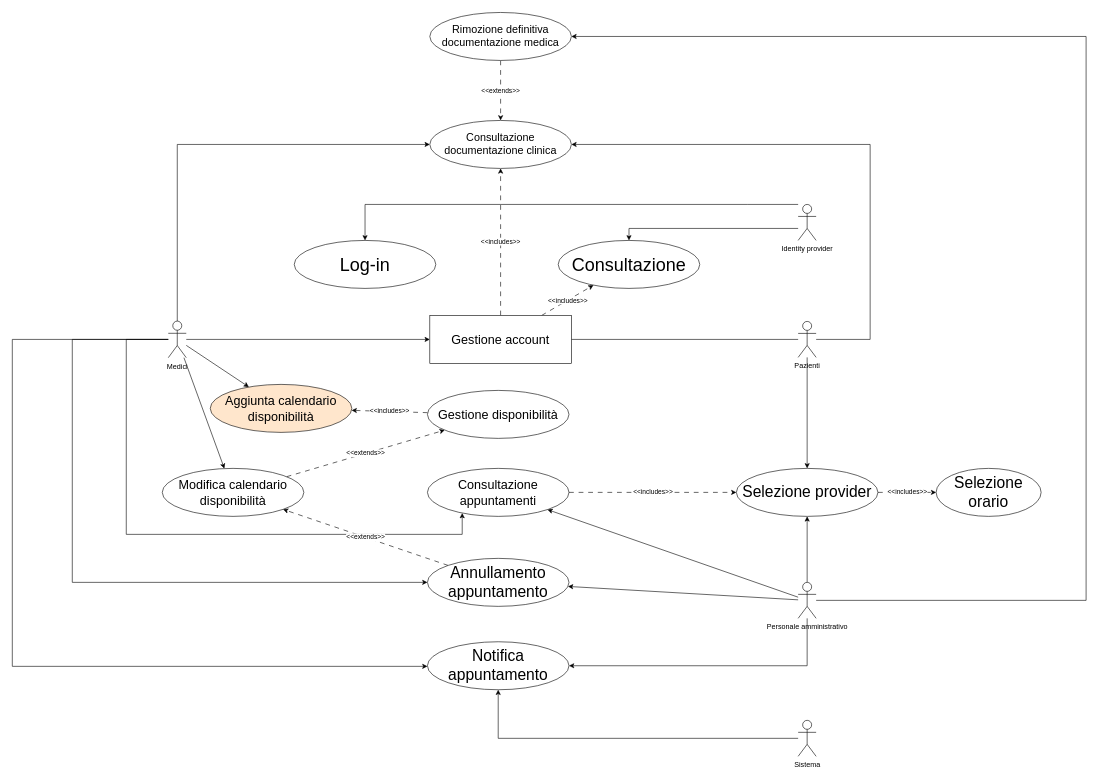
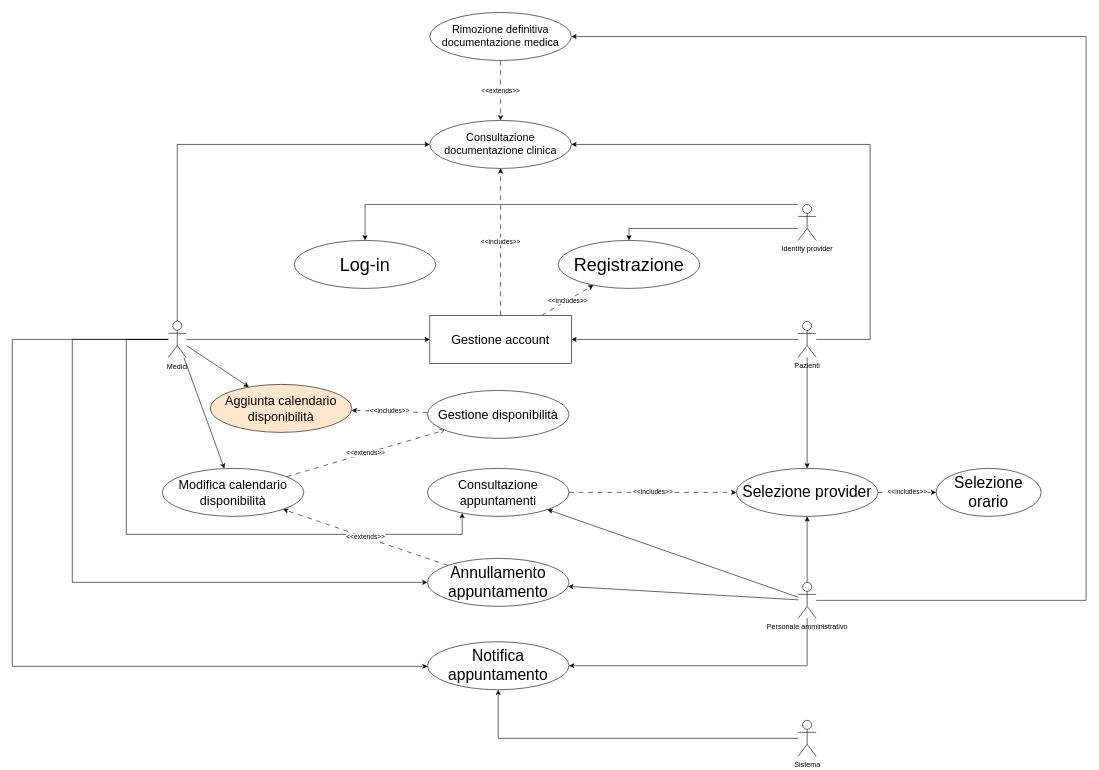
  <mxCell id="0" />
  <mxCell id="1" parent="0" />
- <mxCell id="2" style="rounded=0;orthogonalLoop=1;jettySize=auto;html=1;endArrow=none;" edge="1" parent="1" source="5" target="43"><mxGeometry relative="1" as="geometry" /></mxCell>
+ <mxCell id="2" style="rounded=0;orthogonalLoop=1;jettySize=auto;html=1;" edge="1" parent="1" source="5" target="43"><mxGeometry relative="1" as="geometry" /></mxCell>
  <mxCell id="3" style="rounded=0;orthogonalLoop=1;jettySize=auto;html=1;" edge="1" parent="1" source="5" target="28"><mxGeometry relative="1" as="geometry" /></mxCell>
  <mxCell id="4" style="edgeStyle=orthogonalEdgeStyle;rounded=0;orthogonalLoop=1;jettySize=auto;html=1;" edge="1" parent="1" source="5" target="34"><mxGeometry relative="1" as="geometry"><Array as="points"><mxPoint x="1450" y="565" /><mxPoint x="1450" y="240" /></Array></mxGeometry></mxCell>
  <mxCell id="5" value="Pazienti" style="shape=umlActor;verticalLabelPosition=bottom;verticalAlign=top;html=1;outlineConnect=0;" parent="1" vertex="1"><mxGeometry x="1330" y="535" width="30" height="60" as="geometry" /></mxCell>
  <mxCell id="6" style="rounded=0;orthogonalLoop=1;jettySize=auto;html=1;" edge="1" parent="1" source="13" target="43"><mxGeometry relative="1" as="geometry" /></mxCell>
  <mxCell id="7" style="rounded=0;orthogonalLoop=1;jettySize=auto;html=1;" edge="1" parent="1" source="13" target="29"><mxGeometry relative="1" as="geometry" /></mxCell>
  <mxCell id="8" style="rounded=0;orthogonalLoop=1;jettySize=auto;html=1;" edge="1" parent="1" source="13" target="31"><mxGeometry relative="1" as="geometry" /></mxCell>
  <mxCell id="9" style="edgeStyle=orthogonalEdgeStyle;rounded=0;orthogonalLoop=1;jettySize=auto;html=1;" edge="1" parent="1" source="13" target="39"><mxGeometry relative="1" as="geometry"><Array as="points"><mxPoint x="210" y="565" /><mxPoint x="210" y="890" /><mxPoint x="770" y="890" /></Array></mxGeometry></mxCell>
  <mxCell id="10" style="edgeStyle=orthogonalEdgeStyle;rounded=0;orthogonalLoop=1;jettySize=auto;html=1;" edge="1" parent="1" source="13" target="33"><mxGeometry relative="1" as="geometry"><Array as="points"><mxPoint x="120" y="565" /><mxPoint x="120" y="970" /></Array></mxGeometry></mxCell>
  <mxCell id="11" style="edgeStyle=orthogonalEdgeStyle;rounded=0;orthogonalLoop=1;jettySize=auto;html=1;" edge="1" parent="1" source="13" target="37"><mxGeometry relative="1" as="geometry"><Array as="points"><mxPoint x="20" y="565" /><mxPoint x="20" y="1110" /></Array></mxGeometry></mxCell>
  <mxCell id="12" style="edgeStyle=orthogonalEdgeStyle;rounded=0;orthogonalLoop=1;jettySize=auto;html=1;" edge="1" parent="1" source="13" target="34"><mxGeometry relative="1" as="geometry"><Array as="points"><mxPoint x="295" y="240" /></Array></mxGeometry></mxCell>
  <mxCell id="13" value="Medici" style="shape=umlActor;verticalLabelPosition=bottom;verticalAlign=top;html=1;outlineConnect=0;" parent="1" vertex="1"><mxGeometry x="280" y="534.5" width="30" height="61" as="geometry" /></mxCell>
  <mxCell id="14" style="edgeStyle=orthogonalEdgeStyle;rounded=0;orthogonalLoop=1;jettySize=auto;html=1;" edge="1" parent="1" source="16" target="17"><mxGeometry relative="1" as="geometry"><Array as="points"><mxPoint x="1048" y="380" /></Array></mxGeometry></mxCell>
  <mxCell id="15" style="edgeStyle=orthogonalEdgeStyle;rounded=0;orthogonalLoop=1;jettySize=auto;html=1;" edge="1" parent="1" source="16" target="18"><mxGeometry relative="1" as="geometry"><Array as="points"><mxPoint x="1245" y="340" /><mxPoint x="608" y="340" /></Array></mxGeometry></mxCell>
  <mxCell id="16" value="Identity provider" style="shape=umlActor;verticalLabelPosition=bottom;verticalAlign=top;html=1;outlineConnect=0;" parent="1" vertex="1"><mxGeometry x="1330" y="340" width="30" height="60" as="geometry" /></mxCell>
- <mxCell id="17" value="&lt;font style=&quot;font-size: 30px;&quot;&gt;Consultazione&lt;/font&gt;" style="ellipse;whiteSpace=wrap;html=1;" parent="1" vertex="1"><mxGeometry x="930" y="400" width="236" height="80" as="geometry" /></mxCell>
+ <mxCell id="17" value="&lt;font style=&quot;font-size: 30px;&quot;&gt;Registrazione&lt;/font&gt;" style="ellipse;whiteSpace=wrap;html=1;" parent="1" vertex="1"><mxGeometry x="930" y="400" width="236" height="80" as="geometry" /></mxCell>
  <mxCell id="18" value="&lt;font style=&quot;font-size: 30px;&quot;&gt;Log-in&lt;/font&gt;" style="ellipse;whiteSpace=wrap;html=1;" parent="1" vertex="1"><mxGeometry x="490" y="400" width="236" height="80" as="geometry" /></mxCell>
  <mxCell id="19" style="edgeStyle=orthogonalEdgeStyle;rounded=0;orthogonalLoop=1;jettySize=auto;html=1;" edge="1" parent="1" source="20" target="37"><mxGeometry relative="1" as="geometry" /></mxCell>
  <mxCell id="20" value="Sistema" style="shape=umlActor;verticalLabelPosition=bottom;verticalAlign=top;html=1;outlineConnect=0;" parent="1" vertex="1"><mxGeometry x="1330" y="1200" width="30" height="60" as="geometry" /></mxCell>
  <mxCell id="21" style="rounded=0;orthogonalLoop=1;jettySize=auto;html=1;" edge="1" parent="1" source="26" target="33"><mxGeometry relative="1" as="geometry" /></mxCell>
  <mxCell id="22" style="rounded=0;orthogonalLoop=1;jettySize=auto;html=1;" edge="1" parent="1" source="26" target="28"><mxGeometry relative="1" as="geometry" /></mxCell>
  <mxCell id="23" style="rounded=0;orthogonalLoop=1;jettySize=auto;html=1;" edge="1" parent="1" source="26" target="39"><mxGeometry relative="1" as="geometry" /></mxCell>
  <mxCell id="24" style="edgeStyle=orthogonalEdgeStyle;rounded=0;orthogonalLoop=1;jettySize=auto;html=1;" edge="1" parent="1" source="26" target="37"><mxGeometry relative="1" as="geometry"><Array as="points"><mxPoint x="1345" y="1109" /></Array></mxGeometry></mxCell>
  <mxCell id="25" style="edgeStyle=orthogonalEdgeStyle;rounded=0;orthogonalLoop=1;jettySize=auto;html=1;" edge="1" parent="1" source="26" target="36"><mxGeometry relative="1" as="geometry"><Array as="points"><mxPoint x="1810" y="1000" /><mxPoint x="1810" y="60" /></Array></mxGeometry></mxCell>
  <mxCell id="26" value="Personale amministrativo" style="shape=umlActor;verticalLabelPosition=bottom;verticalAlign=top;html=1;outlineConnect=0;" parent="1" vertex="1"><mxGeometry x="1330" y="970" width="30" height="60" as="geometry" /></mxCell>
  <mxCell id="27" value="&amp;lt;&amp;lt;includes&amp;gt;&amp;gt;" style="rounded=0;orthogonalLoop=1;jettySize=auto;html=1;dashed=1;dashPattern=8 8;" edge="1" parent="1" source="28" target="40"><mxGeometry relative="1" as="geometry" /></mxCell>
  <mxCell id="28" value="&lt;font style=&quot;font-size: 26px;&quot;&gt;Selezione provider&lt;/font&gt;" style="ellipse;whiteSpace=wrap;html=1;" parent="1" vertex="1"><mxGeometry x="1227" y="780" width="236" height="80" as="geometry" /></mxCell>
  <mxCell id="29" value="&lt;font style=&quot;font-size: 21px;&quot;&gt;Aggiunta calendario disponibilità&lt;/font&gt;" style="ellipse;whiteSpace=wrap;html=1;fillColor=#ffe6cc;" parent="1" vertex="1"><mxGeometry x="350" y="640" width="236" height="80" as="geometry" /></mxCell>
- <mxCell id="30" value="&amp;lt;&amp;lt;extends&amp;gt;&amp;gt;" style="rounded=0;orthogonalLoop=1;jettySize=auto;html=1;dashed=1;dashPattern=8 8;" edge="1" parent="1" source="31" target="45"><mxGeometry relative="1" as="geometry" /></mxCell>
+ <mxCell id="30" value="&amp;lt;&amp;lt;extends&amp;gt;&amp;gt;" style="rounded=0;orthogonalLoop=1;jettySize=auto;html=1;dashed=1;dashPattern=8 8;endArrow=open;" edge="1" parent="1" source="31" target="45"><mxGeometry relative="1" as="geometry" /></mxCell>
  <mxCell id="31" value="&lt;font style=&quot;font-size: 21px;&quot;&gt;Modifica calendario disponibilità&lt;/font&gt;" style="ellipse;whiteSpace=wrap;html=1;" parent="1" vertex="1"><mxGeometry x="270" y="780" width="236" height="80" as="geometry" /></mxCell>
  <mxCell id="32" value="&amp;lt;&amp;lt;extends&amp;gt;&amp;gt;" style="rounded=0;orthogonalLoop=1;jettySize=auto;html=1;dashed=1;dashPattern=8 8;" edge="1" parent="1" source="33" target="31"><mxGeometry relative="1" as="geometry" /></mxCell>
  <mxCell id="33" value="&lt;font style=&quot;font-size: 26px;&quot;&gt;Annullamento appuntamento&lt;/font&gt;" style="ellipse;whiteSpace=wrap;html=1;" parent="1" vertex="1"><mxGeometry x="712" y="930" width="236" height="80" as="geometry" /></mxCell>
  <mxCell id="34" value="&lt;font style=&quot;font-size: 18px;&quot;&gt;Consultazione documentazione clinica&lt;/font&gt;" style="ellipse;whiteSpace=wrap;html=1;" parent="1" vertex="1"><mxGeometry x="716" y="200" width="236" height="80" as="geometry" /></mxCell>
  <mxCell id="35" value="&amp;lt;&amp;lt;extends&amp;gt;&amp;gt;" style="rounded=0;orthogonalLoop=1;jettySize=auto;html=1;dashed=1;dashPattern=8 8;" edge="1" parent="1" source="36" target="34"><mxGeometry relative="1" as="geometry" /></mxCell>
  <mxCell id="36" value="&lt;span style=&quot;font-size: 18px;&quot;&gt;Rimozione definitiva documentazione medica&lt;/span&gt;" style="ellipse;whiteSpace=wrap;html=1;" parent="1" vertex="1"><mxGeometry x="716" y="20" width="236" height="80" as="geometry" /></mxCell>
  <mxCell id="37" value="&lt;font style=&quot;font-size: 26px;&quot;&gt;Notifica appuntamento&lt;/font&gt;" style="ellipse;whiteSpace=wrap;html=1;" parent="1" vertex="1"><mxGeometry x="712" y="1069" width="236" height="80" as="geometry" /></mxCell>
  <mxCell id="38" value="&amp;lt;&amp;lt;includes&amp;gt;&amp;gt;" style="rounded=0;orthogonalLoop=1;jettySize=auto;html=1;dashed=1;dashPattern=8 8;" edge="1" parent="1" source="39" target="28"><mxGeometry relative="1" as="geometry" /></mxCell>
  <mxCell id="39" value="&lt;font style=&quot;font-size: 21px;&quot;&gt;Consultazione appuntamenti&lt;/font&gt;" style="ellipse;whiteSpace=wrap;html=1;" parent="1" vertex="1"><mxGeometry x="712" y="780" width="236" height="80" as="geometry" /></mxCell>
  <mxCell id="40" value="&lt;font style=&quot;font-size: 26px;&quot;&gt;Selezione orario&lt;/font&gt;" style="ellipse;whiteSpace=wrap;html=1;" parent="1" vertex="1"><mxGeometry x="1560" y="780" width="175" height="80" as="geometry" /></mxCell>
  <mxCell id="41" value="&amp;lt;&amp;lt;includes&amp;gt;&amp;gt;" style="rounded=0;orthogonalLoop=1;jettySize=auto;html=1;dashed=1;dashPattern=8 8;" edge="1" parent="1" source="43" target="34"><mxGeometry relative="1" as="geometry" /></mxCell>
  <mxCell id="42" value="&amp;lt;&amp;lt;includes&amp;gt;&amp;gt;" style="rounded=0;orthogonalLoop=1;jettySize=auto;html=1;dashed=1;dashPattern=8 8;" edge="1" parent="1" source="43" target="17"><mxGeometry relative="1" as="geometry" /></mxCell>
  <mxCell id="43" value="&lt;font style=&quot;font-size: 21px;&quot;&gt;Gestione account&lt;/font&gt;" style="whiteSpace=wrap;html=1;rounded=0;" vertex="1" parent="1"><mxGeometry x="716" y="525" width="236" height="80" as="geometry" /></mxCell>
  <mxCell id="44" value="&amp;lt;&amp;lt;includes&amp;gt;&amp;gt;" style="rounded=0;orthogonalLoop=1;jettySize=auto;html=1;dashed=1;dashPattern=8 8;" edge="1" parent="1" source="45" target="29"><mxGeometry relative="1" as="geometry" /></mxCell>
  <mxCell id="45" value="&lt;font style=&quot;font-size: 21px;&quot;&gt;Gestione disponibilità&lt;/font&gt;" style="ellipse;whiteSpace=wrap;html=1;" vertex="1" parent="1"><mxGeometry x="712" y="650" width="236" height="80" as="geometry" /></mxCell>
